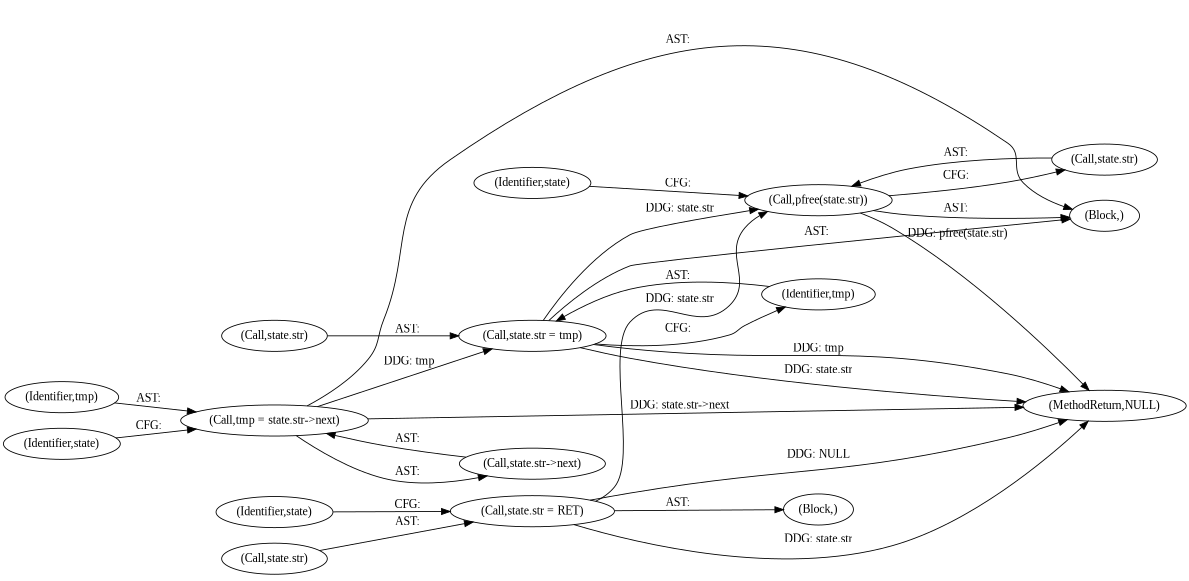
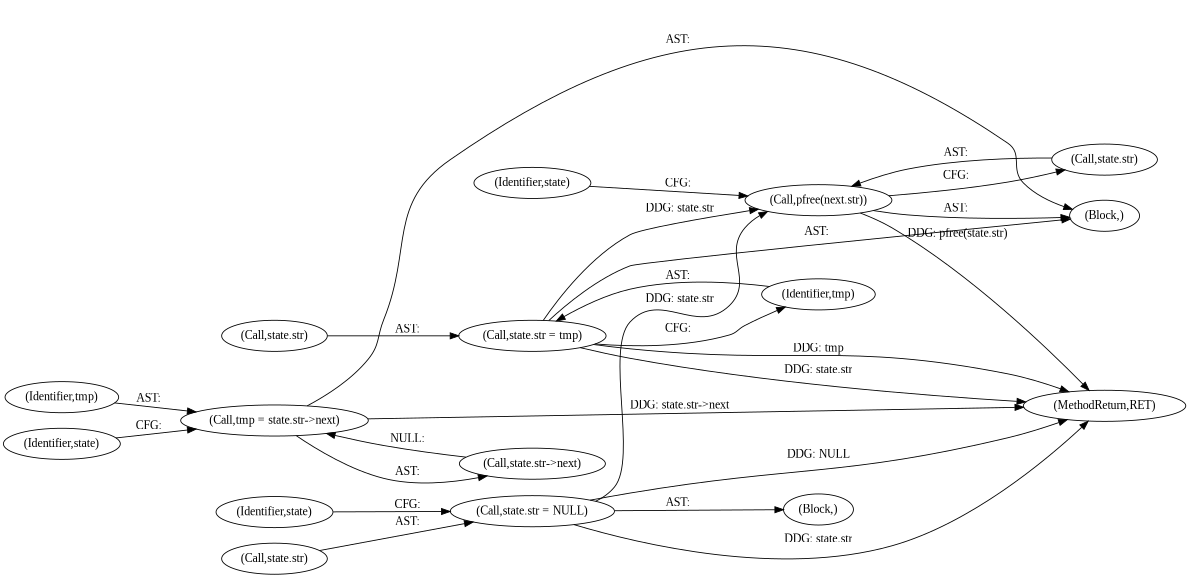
  digraph {
    fontname="Liberation Serif"
    rankdir=LR
    node [fontname="Liberation Serif"]
    edge [fontname="Liberation Serif"]
-   n1 [label="(Call,pfree(state.str))"]
-   n2 [label="(MethodReturn,NULL)"]
+   n1 [label="(Call,pfree(next.str))"]
+   n2 [label="(MethodReturn,RET)"]
    n3 [label="(Block,)"]
    n4 [label="(Call,state.str)"]
-   n5 [label="(Call,state.str = RET)"]
+   n5 [label="(Call,state.str = NULL)"]
    n6 [label="(Block,)"]
    n7 [label="(Call,state.str = tmp)"]
    n8 [label="(Identifier,tmp)"]
    n9 [label="(Call,tmp = state.str->next)"]
    n10 [label="(Call,state.str->next)"]
    n11 [label="(Identifier,state)"]
    n12 [label="(Identifier,tmp)"]
    n13 [label="(Call,state.str)"]
    n14 [label="(Call,state.str)"]
    n15 [label="(Identifier,state)"]
    n16 [label="(Identifier,state)"]
    n1 -> n2 [label="DDG: pfree(state.str)"]
    n1 -> n3 [label="AST: "]
    n1 -> n4 [label="CFG: "]
    n4 -> n1 [label="AST: "]
    n5 -> n1 [label="DDG: state.str"]
    n5 -> n2 [label="DDG: state.str"]
    n5 -> n2 [label="DDG: NULL"]
    n5 -> n6 [label="AST: "]
    n7 -> n1 [label="DDG: state.str"]
    n7 -> n2 [label="DDG: tmp"]
    n7 -> n2 [label="DDG: state.str"]
    n7 -> n3 [label="AST: "]
    n7 -> n8 [label="CFG: "]
    n8 -> n7 [label="AST: "]
    n9 -> n2 [label="DDG: state.str->next"]
    n9 -> n3 [label="AST: "]
-   n9 -> n7 [label="DDG: tmp"]
    n9 -> n10 [label="AST: "]
-   n10 -> n9 [label="AST: "]
+   n10 -> n9 [label="NULL: "]
    n11 -> n5 [label="CFG: "]
    n12 -> n9 [label="AST: "]
    n13 -> n5 [label="AST: "]
    n14 -> n7 [label="AST: "]
    n15 -> n1 [label="CFG: "]
    n16 -> n9 [label="CFG: "]
  }
